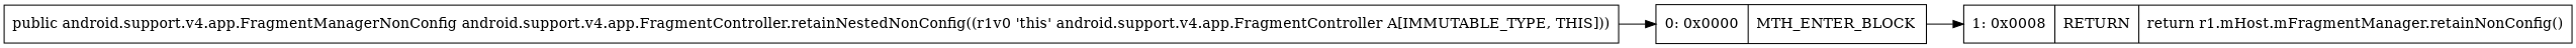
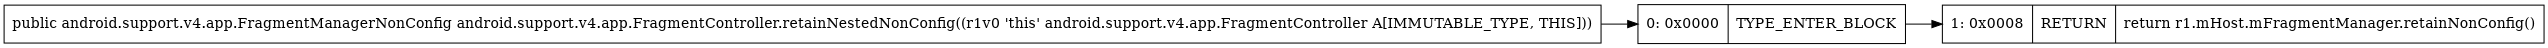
  digraph {
    rankdir=LR
    node [shape=record]
-   n1 [label="{0\:\ 0x0000|MTH_ENTER_BLOCK\l}"]
+   n1 [label="{0\:\ 0x0000|TYPE_ENTER_BLOCK\l}"]
    n2 [label="{1\:\ 0x0008|RETURN\l|return r1.mHost.mFragmentManager.retainNonConfig()\l}"]
    n3 [label="{public android.support.v4.app.FragmentManagerNonConfig android.support.v4.app.FragmentController.retainNestedNonConfig((r1v0 'this' android.support.v4.app.FragmentController A[IMMUTABLE_TYPE, THIS])) }"]
    n1 -> n2
    n3 -> n1
  }
